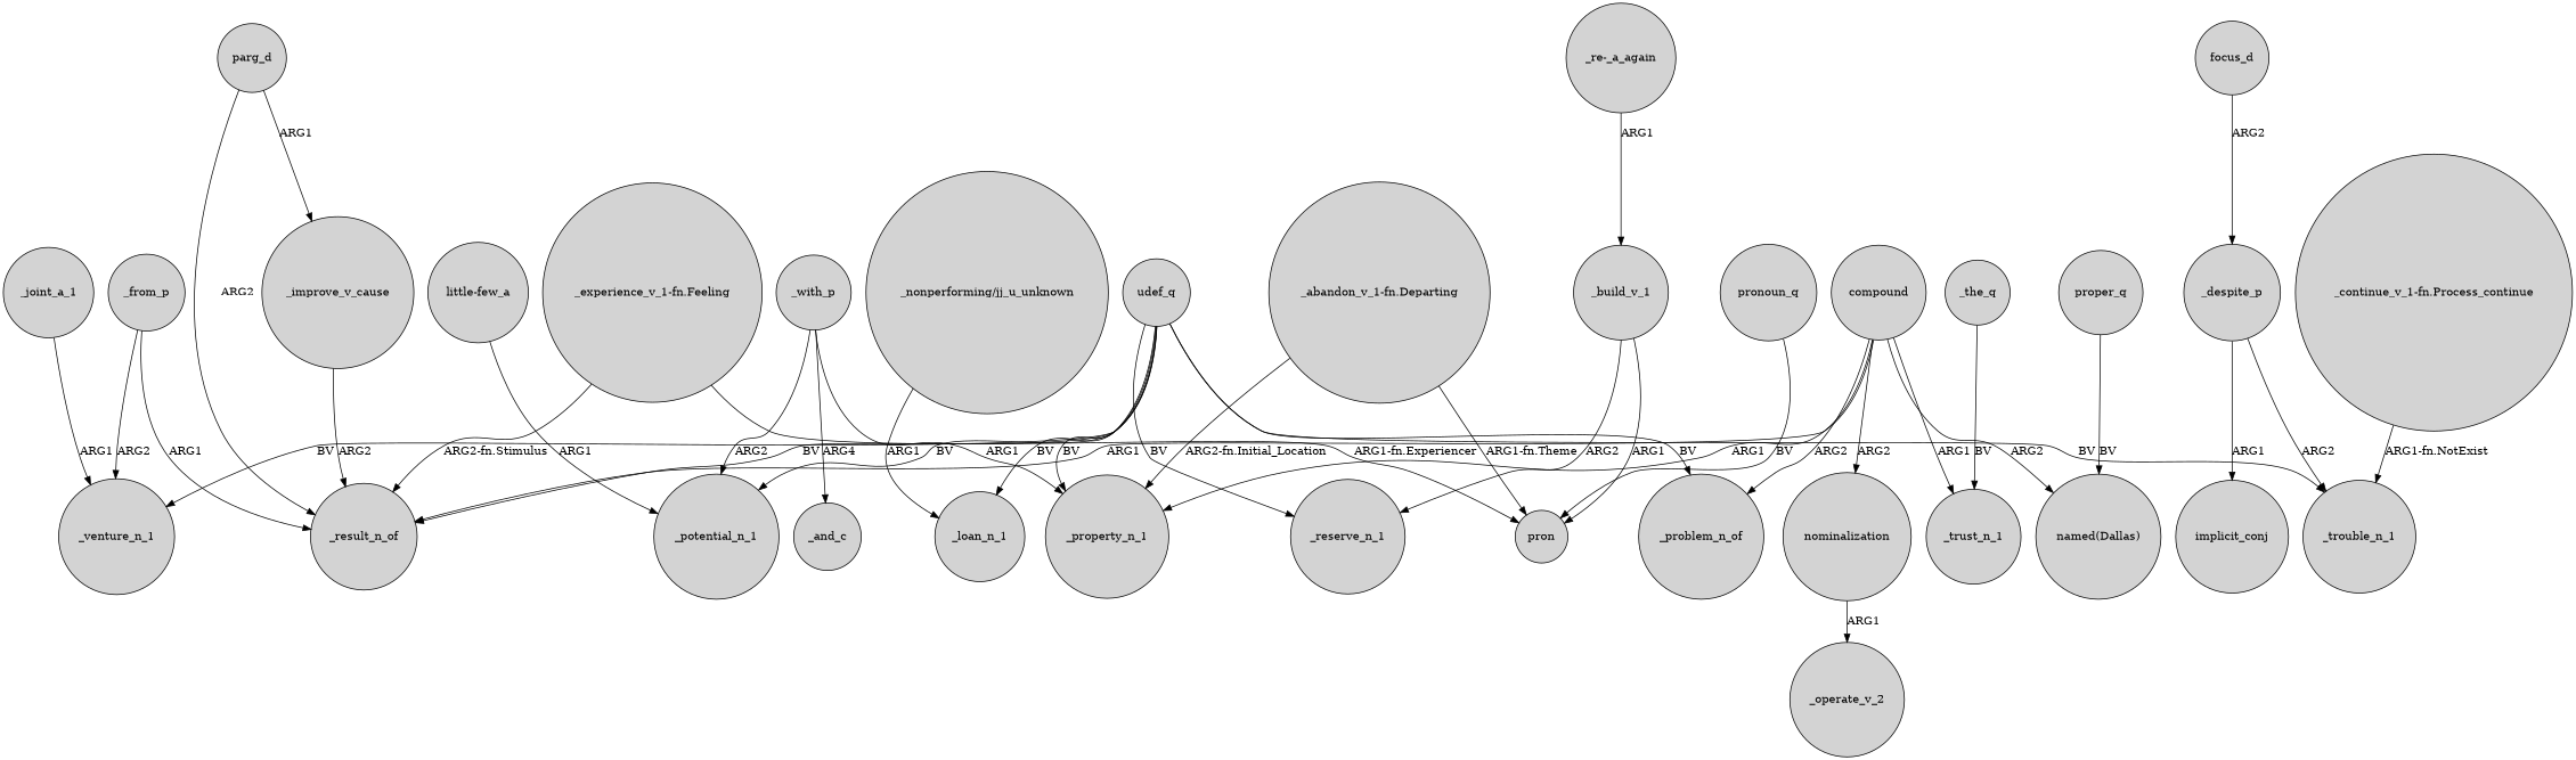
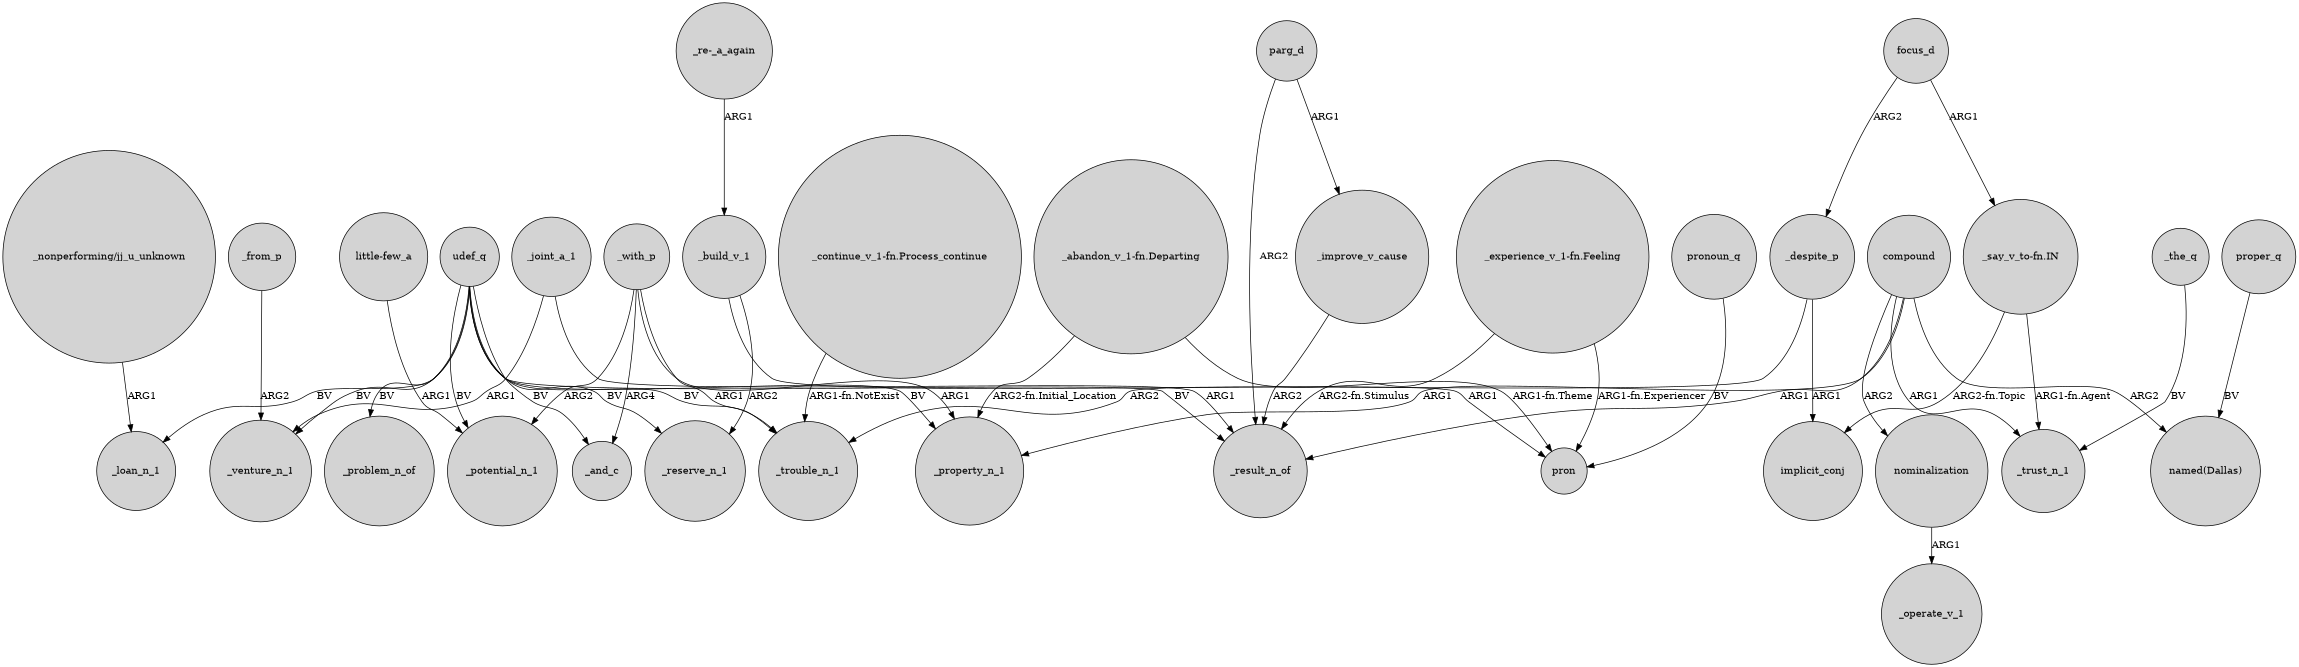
  digraph {
    node [shape=circle style=filled]
    _joint_a_1
    _venture_n_1
    _with_p
    _and_c
    _trouble_n_1
    _property_n_1
    _potential_n_1
    "_nonperforming/jj_u_unknown"
    _loan_n_1
    _despite_p
    implicit_conj
    compound
    _result_n_of
    nominalization
    _problem_n_of
    _trust_n_1
    "named(Dallas)"
-   _operate_v_1 [label=_operate_v_2]
+   _operate_v_1
    _improve_v_cause
    "little-few_a"
    parg_d
    "_abandon_v_1-fn.Departing"
    pron
    _build_v_1
    _reserve_n_1
    _from_p
    focus_d
+   "_say_v_to-fn.IN"
    udef_q
    "_continue_v_1-fn.Process_continue"
    pronoun_q
    "_re-_a_again"
    "_experience_v_1-fn.Feeling"
    _the_q
    proper_q
    _joint_a_1 -> _venture_n_1 [label=ARG1]
    _with_p -> _and_c [label=ARG4]
+   _with_p -> _trouble_n_1 [label=ARG1]
    _with_p -> _property_n_1 [label=ARG1]
    _with_p -> _potential_n_1 [label=ARG2]
    "_nonperforming/jj_u_unknown" -> _loan_n_1 [label=ARG1]
    _despite_p -> _trouble_n_1 [label=ARG2]
    _despite_p -> implicit_conj [label=ARG1]
    compound -> _property_n_1 [label=ARG1]
    compound -> _result_n_of [label=ARG1]
    compound -> nominalization [label=ARG2]
-   compound -> _problem_n_of [label=ARG2]
    compound -> _trust_n_1 [label=ARG1]
    compound -> "named(Dallas)" [label=ARG2]
    nominalization -> _operate_v_1 [label=ARG1]
    _improve_v_cause -> _result_n_of [label=ARG2]
    "little-few_a" -> _potential_n_1 [label=ARG1]
    parg_d -> _result_n_of [label=ARG2]
    parg_d -> _improve_v_cause [label=ARG1]
    "_abandon_v_1-fn.Departing" -> _property_n_1 [label="ARG2-fn.Initial_Location"]
    "_abandon_v_1-fn.Departing" -> pron [label="ARG1-fn.Theme"]
    _build_v_1 -> pron [label=ARG1]
    _build_v_1 -> _reserve_n_1 [label=ARG2]
    _from_p -> _venture_n_1 [label=ARG2]
-   _from_p -> _result_n_of [label=ARG1]
+   _joint_a_1 -> _result_n_of [label=ARG1]
    focus_d -> _despite_p [label=ARG2]
+   focus_d -> "_say_v_to-fn.IN" [label=ARG1]
+   "_say_v_to-fn.IN" -> implicit_conj [label="ARG2-fn.Topic"]
+   "_say_v_to-fn.IN" -> _trust_n_1 [label="ARG1-fn.Agent"]
    udef_q -> _venture_n_1 [label=BV]
+   udef_q -> _and_c [label=BV]
    udef_q -> _trouble_n_1 [label=BV]
    udef_q -> _property_n_1 [label=BV]
    udef_q -> _potential_n_1 [label=BV]
    udef_q -> _loan_n_1 [label=BV]
    udef_q -> _result_n_of [label=BV]
    udef_q -> _problem_n_of [label=BV]
    udef_q -> _reserve_n_1 [label=BV]
    "_continue_v_1-fn.Process_continue" -> _trouble_n_1 [label="ARG1-fn.NotExist"]
    pronoun_q -> pron [label=BV]
    "_re-_a_again" -> _build_v_1 [label=ARG1]
    "_experience_v_1-fn.Feeling" -> _result_n_of [label="ARG2-fn.Stimulus"]
    "_experience_v_1-fn.Feeling" -> pron [label="ARG1-fn.Experiencer"]
    _the_q -> _trust_n_1 [label=BV]
    proper_q -> "named(Dallas)" [label=BV]
  }
